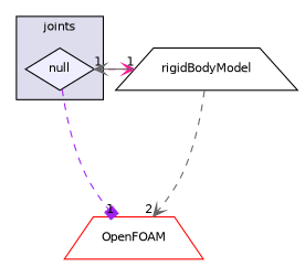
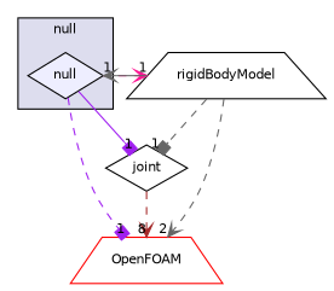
  digraph {
    compound=true
    node [fontname=Helvetica fontsize=10 shape=diamond]
    edge [arrowhead=vee color=gray40 headlabel=1 labeldistance=1.5 labelfontname=Helvetica labelfontsize=10 style=dashed]
    n1 [fillcolor="#eeeeff" label=null pencolor=black style=filled]
    n2 [color=red label=OpenFOAM shape=trapezium]
+   n3 [label=joint]
    n4 [label=rigidBodyModel shape=trapezium]
    subgraph cluster_1 {
      bgcolor="#ddddee"
      fontname=Helvetica
      fontsize=10
-     label=joints
+     label=null
      pencolor=black
      n1
    }
    n1 -> n2 [arrowhead=box color=purple]
+   n1 -> n3 [arrowhead=box color=purple style=solid]
    n1 -> n4 [color=deeppink]
+   n3 -> n2 [color=brown headlabel=8]
    n4 -> n1 [style=solid]
    n4 -> n2 [headlabel=2]
+   n4 -> n3 [arrowhead=box]
  }
